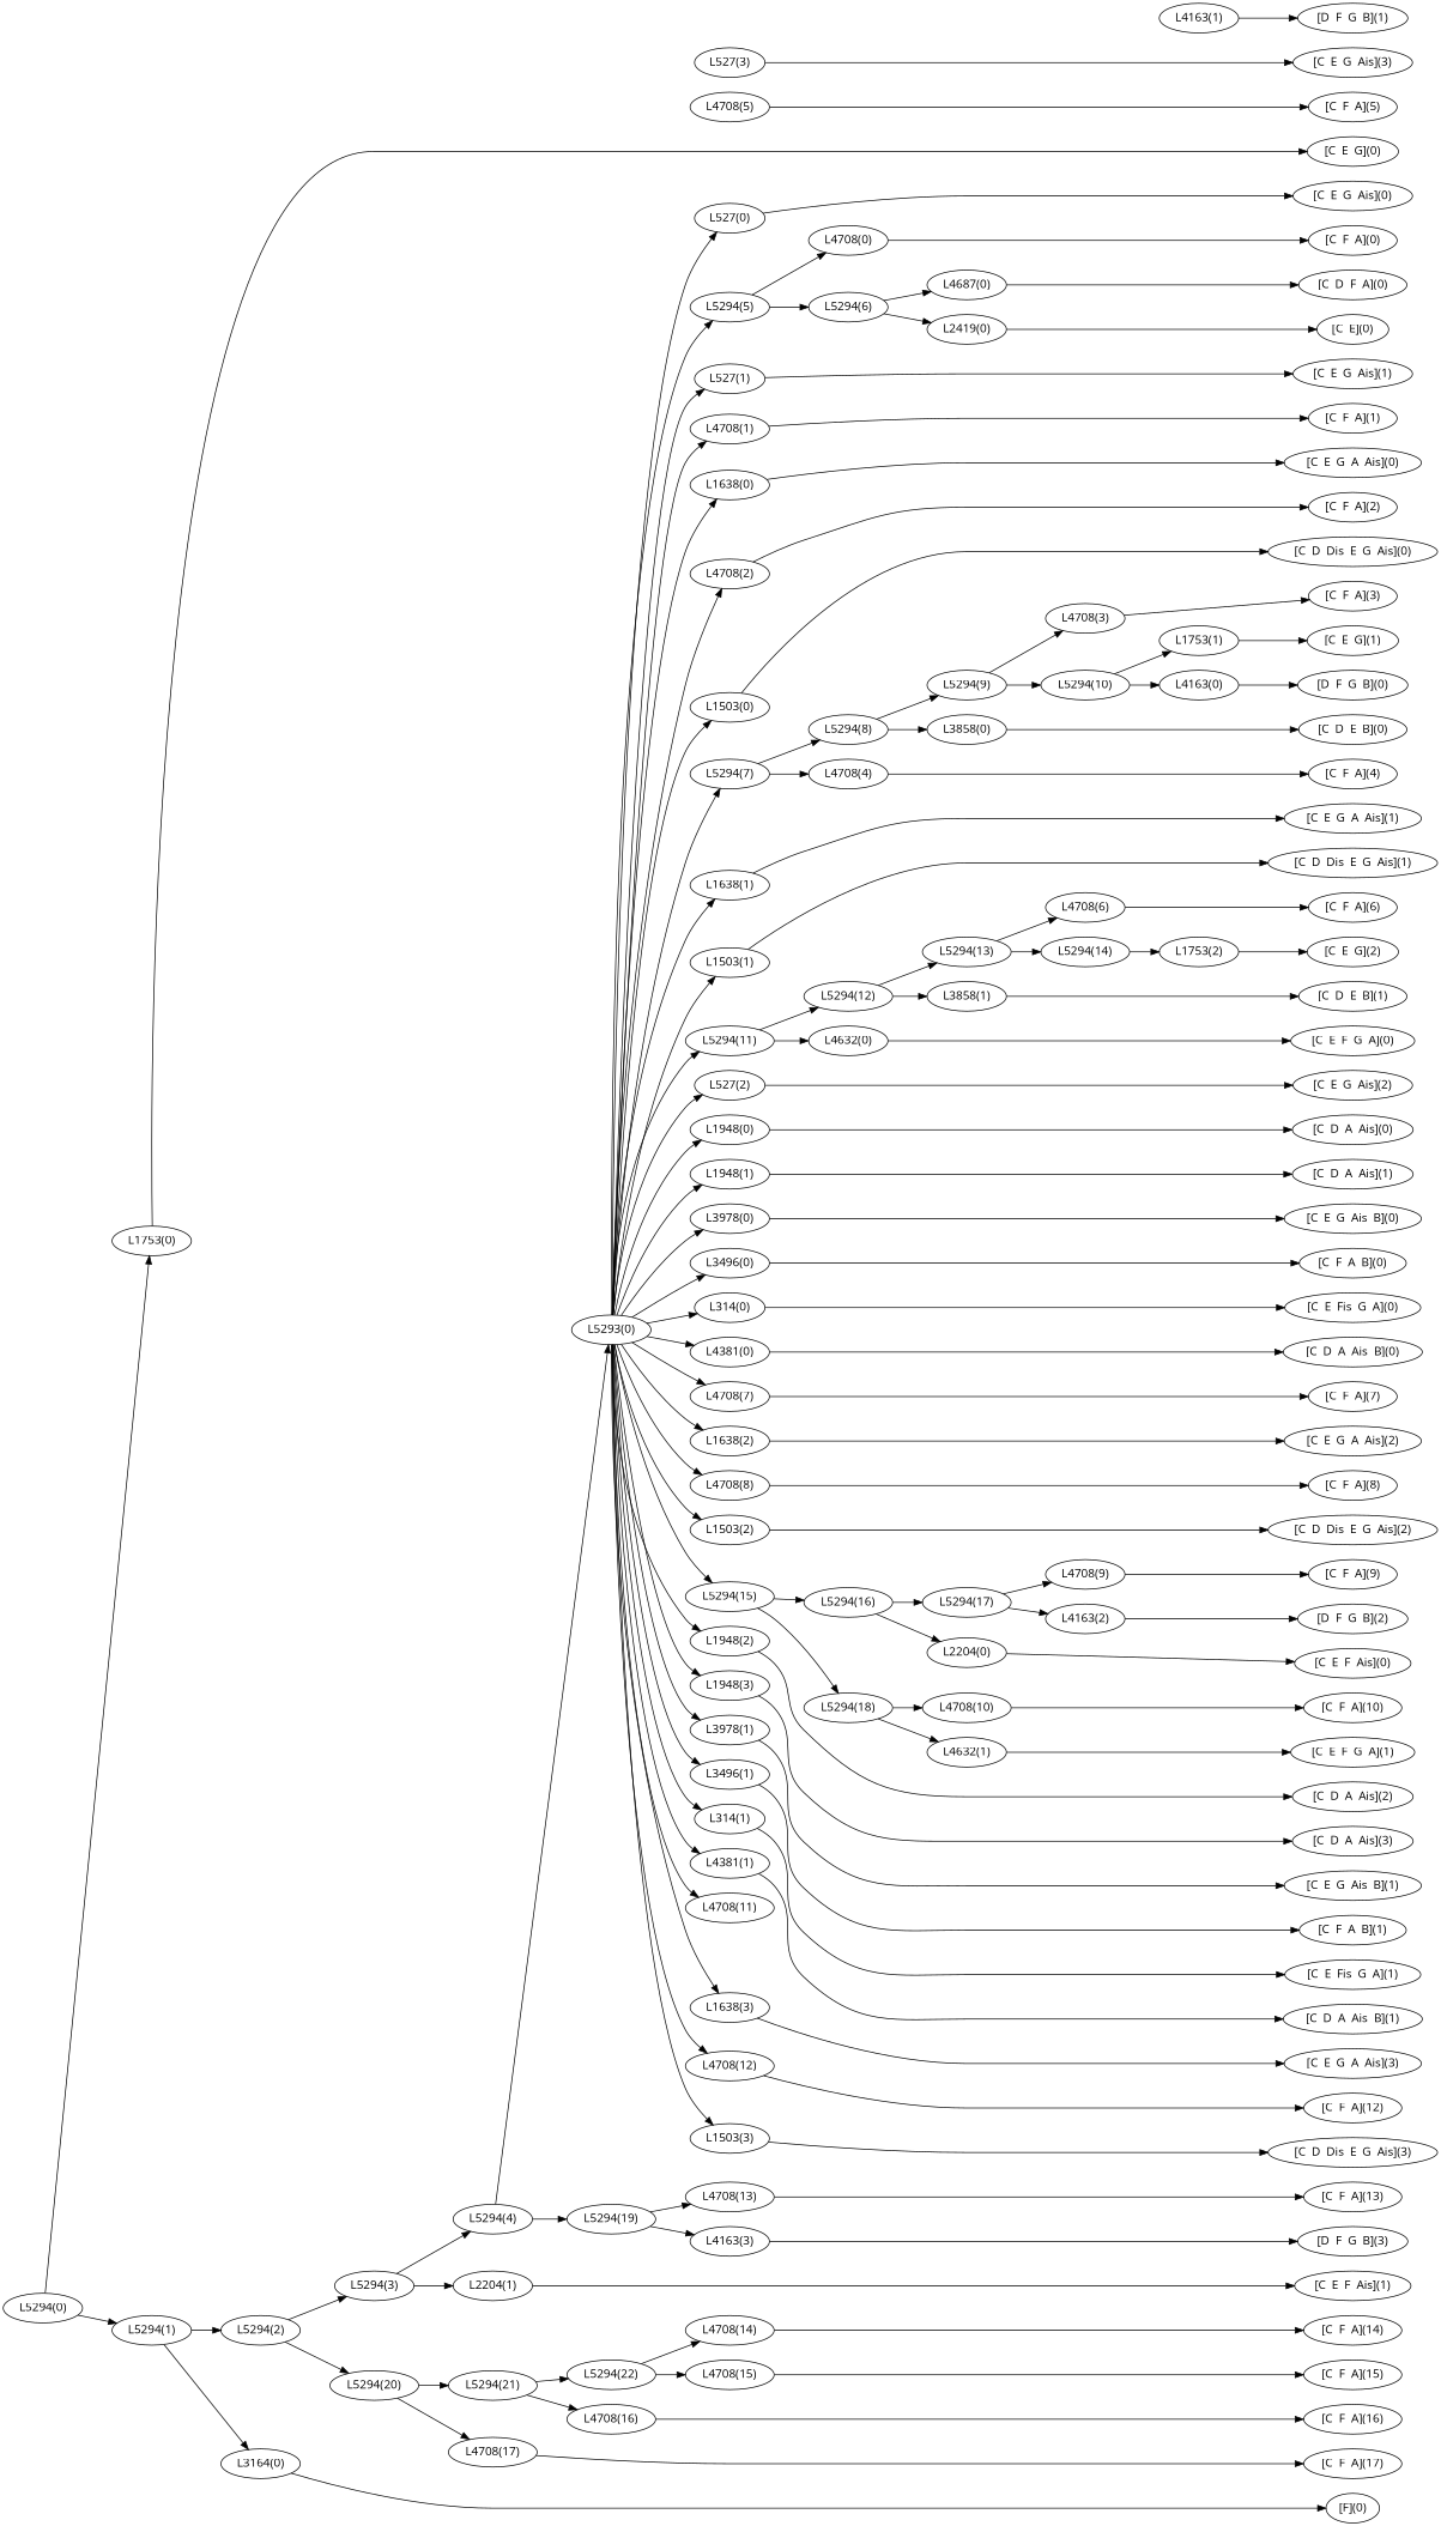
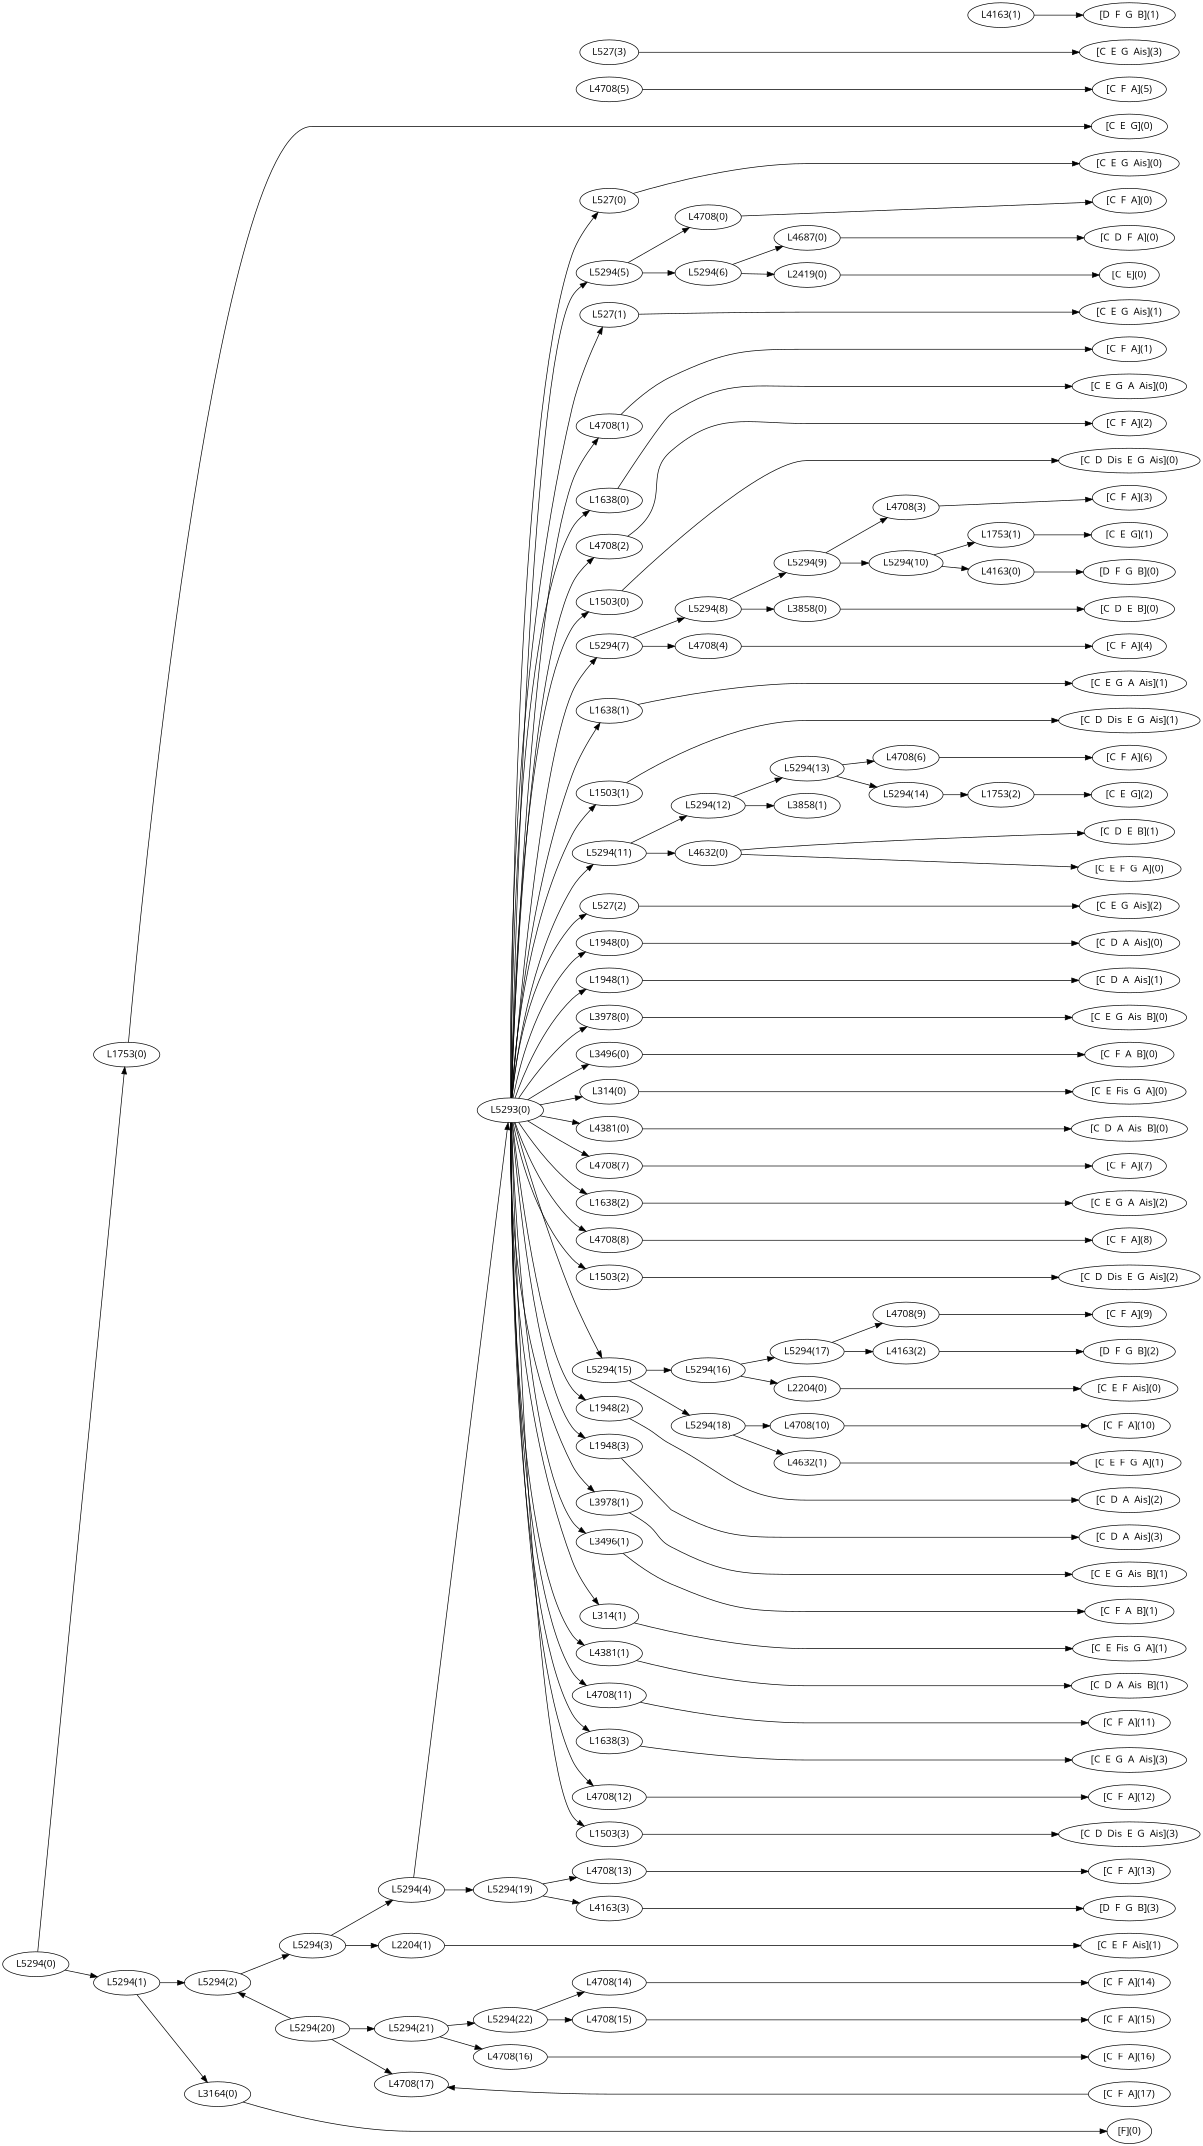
  digraph {
    fontname="Open Sans"
    rankdir=LR
    node [fontname="Open Sans"]
    edge [fontname="Open Sans"]
    "L5294(0)"
    "L1753(0)"
    "L5294(1)"
    "L5294(2)"
    "L3164(0)"
    "L5294(3)"
    "L5294(20)"
    "L5294(4)"
    "L2204(1)"
    "L5294(21)"
    "L4708(17)"
    "L5293(0)"
    "L5294(19)"
    "L5294(22)"
    "L4708(16)"
    "L527(0)"
    "L5294(5)"
    "L527(1)"
    "L4708(1)"
    "L1638(0)"
    "L4708(2)"
    "L1503(0)"
    "L5294(7)"
    "L1638(1)"
    "L4708(5)"
    "L1503(1)"
    "L5294(11)"
    "L527(2)"
    "L1948(0)"
    "L1948(1)"
    "L3978(0)"
    "L3496(0)"
    "L314(0)"
    "L4381(0)"
    "L4708(7)"
    "L1638(2)"
    "L4708(8)"
    "L1503(2)"
    "L5294(15)"
    "L527(3)"
    "L1948(2)"
    "L1948(3)"
    "L3978(1)"
    "L3496(1)"
    "L314(1)"
    "L4381(1)"
    "L4708(11)"
    "L1638(3)"
    "L4708(12)"
    "L1503(3)"
    "L4708(13)"
    "L4163(3)"
    "L4708(14)"
    "L4708(15)"
    "L4708(0)"
    "L5294(6)"
    "L5294(8)"
    "L4708(4)"
    "L5294(12)"
    "L4632(0)"
    "L5294(16)"
    "L5294(18)"
    "L4687(0)"
    "L2419(0)"
    "L5294(9)"
    "L3858(0)"
    "L5294(13)"
    "L3858(1)"
    "L5294(17)"
    "L2204(0)"
    "L4708(10)"
    "L4632(1)"
    "L4708(3)"
    "L5294(10)"
    "L4708(6)"
    "L5294(14)"
    "L4708(9)"
    "L4163(2)"
    "L1753(1)"
    "L4163(0)"
    "L1753(2)"
    "L4163(1)"
    "[C  E  G](0)"
    "[C  E  G  Ais](0)"
    "[C  F  A](0)"
    "[C  D  F  A](0)"
    "[C  E](0)"
    "[C  E  G  Ais](1)"
    "[C  F  A](1)"
    "[C  E  G  A  Ais](0)"
    "[C  F  A](2)"
    "[C  D  Dis  E  G  Ais](0)"
    "[C  F  A](3)"
    "[C  E  G](1)"
    "[D  F  G  B](0)"
    "[C  D  E  B](0)"
    "[C  F  A](4)"
    "[C  E  G  A  Ais](1)"
    "[C  F  A](5)"
    "[C  D  Dis  E  G  Ais](1)"
    "[C  F  A](6)"
    "[C  E  G](2)"
    "[D  F  G  B](1)"
    "[C  D  E  B](1)"
    "[C  E  F  G  A](0)"
    "[C  E  G  Ais](2)"
    "[C  D  A  Ais](0)"
    "[C  D  A  Ais](1)"
    "[C  E  G  Ais  B](0)"
    "[C  F  A  B](0)"
    "[C  E  Fis  G  A](0)"
    "[C  D  A  Ais  B](0)"
    "[C  F  A](7)"
    "[C  E  G  A  Ais](2)"
    "[C  F  A](8)"
    "[C  D  Dis  E  G  Ais](2)"
    "[C  F  A](9)"
    "[D  F  G  B](2)"
    "[C  E  F  Ais](0)"
    "[C  F  A](10)"
    "[C  E  F  G  A](1)"
    "[C  E  G  Ais](3)"
    "[C  D  A  Ais](2)"
    "[C  D  A  Ais](3)"
    "[C  E  G  Ais  B](1)"
    "[C  F  A  B](1)"
    "[C  E  Fis  G  A](1)"
    "[C  D  A  Ais  B](1)"
+   "[C  F  A](11)"
    "[C  E  G  A  Ais](3)"
    "[C  F  A](12)"
    "[C  D  Dis  E  G  Ais](3)"
    "[C  F  A](13)"
    "[D  F  G  B](3)"
    "[C  E  F  Ais](1)"
    "[C  F  A](14)"
    "[C  F  A](15)"
    "[C  F  A](16)"
    "[C  F  A](17)"
    "[F](0)"
    subgraph sub_1 {
      rank=min
      "L5294(0)"
    }
    subgraph sub_2 {
      rank=same
      "L1753(0)"
      "L5294(1)"
    }
    subgraph sub_3 {
      rank=same
      "L5294(2)"
      "L3164(0)"
    }
    subgraph sub_4 {
      rank=same
      "L5294(3)"
      "L5294(20)"
    }
    subgraph sub_5 {
      rank=same
      "L5294(4)"
      "L2204(1)"
      "L5294(21)"
      "L4708(17)"
    }
    subgraph sub_6 {
      rank=same
      "L5293(0)"
      "L5294(19)"
      "L5294(22)"
      "L4708(16)"
    }
    subgraph sub_7 {
      rank=same
      "L527(0)"
      "L5294(5)"
      "L527(1)"
      "L4708(1)"
      "L1638(0)"
      "L4708(2)"
      "L1503(0)"
      "L5294(7)"
      "L1638(1)"
      "L4708(5)"
      "L1503(1)"
      "L5294(11)"
      "L527(2)"
      "L1948(0)"
      "L1948(1)"
      "L3978(0)"
      "L3496(0)"
      "L314(0)"
      "L4381(0)"
      "L4708(7)"
      "L1638(2)"
      "L4708(8)"
      "L1503(2)"
      "L5294(15)"
      "L527(3)"
      "L1948(2)"
      "L1948(3)"
      "L3978(1)"
      "L3496(1)"
      "L314(1)"
      "L4381(1)"
      "L4708(11)"
      "L1638(3)"
      "L4708(12)"
      "L1503(3)"
      "L4708(13)"
      "L4163(3)"
      "L4708(14)"
      "L4708(15)"
    }
    subgraph sub_8 {
      rank=same
      "L4708(0)"
      "L5294(6)"
      "L5294(8)"
      "L4708(4)"
      "L5294(12)"
      "L4632(0)"
      "L5294(16)"
      "L5294(18)"
    }
    subgraph sub_9 {
      rank=same
      "L4687(0)"
      "L2419(0)"
      "L5294(9)"
      "L3858(0)"
      "L5294(13)"
      "L3858(1)"
      "L5294(17)"
      "L2204(0)"
      "L4708(10)"
      "L4632(1)"
    }
    subgraph sub_10 {
      rank=same
      "L4708(3)"
      "L5294(10)"
      "L4708(6)"
      "L5294(14)"
      "L4708(9)"
      "L4163(2)"
    }
    subgraph sub_11 {
      rank=same
      "L1753(1)"
      "L4163(0)"
      "L1753(2)"
      "L4163(1)"
    }
    subgraph sub_12 {
      rank=max
      "[C  E  G](0)"
      "[C  E  G  Ais](0)"
      "[C  F  A](0)"
      "[C  D  F  A](0)"
      "[C  E](0)"
      "[C  E  G  Ais](1)"
      "[C  F  A](1)"
      "[C  E  G  A  Ais](0)"
      "[C  F  A](2)"
      "[C  D  Dis  E  G  Ais](0)"
      "[C  F  A](3)"
      "[C  E  G](1)"
      "[D  F  G  B](0)"
      "[C  D  E  B](0)"
      "[C  F  A](4)"
      "[C  E  G  A  Ais](1)"
      "[C  F  A](5)"
      "[C  D  Dis  E  G  Ais](1)"
      "[C  F  A](6)"
      "[C  E  G](2)"
      "[D  F  G  B](1)"
      "[C  D  E  B](1)"
      "[C  E  F  G  A](0)"
      "[C  E  G  Ais](2)"
      "[C  D  A  Ais](0)"
      "[C  D  A  Ais](1)"
      "[C  E  G  Ais  B](0)"
      "[C  F  A  B](0)"
      "[C  E  Fis  G  A](0)"
      "[C  D  A  Ais  B](0)"
      "[C  F  A](7)"
      "[C  E  G  A  Ais](2)"
      "[C  F  A](8)"
      "[C  D  Dis  E  G  Ais](2)"
      "[C  F  A](9)"
      "[D  F  G  B](2)"
      "[C  E  F  Ais](0)"
      "[C  F  A](10)"
      "[C  E  F  G  A](1)"
      "[C  E  G  Ais](3)"
      "[C  D  A  Ais](2)"
      "[C  D  A  Ais](3)"
      "[C  E  G  Ais  B](1)"
      "[C  F  A  B](1)"
      "[C  E  Fis  G  A](1)"
      "[C  D  A  Ais  B](1)"
+     "[C  F  A](11)"
      "[C  E  G  A  Ais](3)"
      "[C  F  A](12)"
      "[C  D  Dis  E  G  Ais](3)"
      "[C  F  A](13)"
      "[D  F  G  B](3)"
      "[C  E  F  Ais](1)"
      "[C  F  A](14)"
      "[C  F  A](15)"
      "[C  F  A](16)"
      "[C  F  A](17)"
      "[F](0)"
    }
    "L5294(0)" -> "L1753(0)"
    "L5294(0)" -> "L5294(1)"
    "L1753(0)" -> "[C  E  G](0)"
    "L5294(1)" -> "L5294(2)"
    "L5294(1)" -> "L3164(0)"
    "L5294(2)" -> "L5294(3)"
-   "L5294(2)" -> "L5294(20)"
+   "L5294(20)" -> "L5294(2)"
    "L3164(0)" -> "[F](0)"
    "L5294(3)" -> "L5294(4)"
    "L5294(3)" -> "L2204(1)"
    "L5294(20)" -> "L5294(21)"
    "L5294(20)" -> "L4708(17)"
    "L5294(4)" -> "L5293(0)"
    "L5294(4)" -> "L5294(19)"
    "L2204(1)" -> "[C  E  F  Ais](1)"
    "L5294(21)" -> "L5294(22)"
    "L5294(21)" -> "L4708(16)"
-   "L4708(17)" -> "[C  F  A](17)"
+   "[C  F  A](17)" -> "L4708(17)"
    "L5293(0)" -> "L527(0)"
    "L5293(0)" -> "L5294(5)"
    "L5293(0)" -> "L527(1)"
    "L5293(0)" -> "L4708(1)"
    "L5293(0)" -> "L1638(0)"
    "L5293(0)" -> "L4708(2)"
    "L5293(0)" -> "L1503(0)"
    "L5293(0)" -> "L5294(7)"
    "L5293(0)" -> "L1638(1)"
    "L5293(0)" -> "L1503(1)"
    "L5293(0)" -> "L5294(11)"
    "L5293(0)" -> "L527(2)"
    "L5293(0)" -> "L1948(0)"
    "L5293(0)" -> "L1948(1)"
    "L5293(0)" -> "L3978(0)"
    "L5293(0)" -> "L3496(0)"
    "L5293(0)" -> "L314(0)"
    "L5293(0)" -> "L4381(0)"
    "L5293(0)" -> "L4708(7)"
    "L5293(0)" -> "L1638(2)"
    "L5293(0)" -> "L4708(8)"
    "L5293(0)" -> "L1503(2)"
    "L5293(0)" -> "L5294(15)"
    "L5293(0)" -> "L1948(2)"
    "L5293(0)" -> "L1948(3)"
    "L5293(0)" -> "L3978(1)"
    "L5293(0)" -> "L3496(1)"
    "L5293(0)" -> "L314(1)"
    "L5293(0)" -> "L4381(1)"
    "L5293(0)" -> "L4708(11)"
    "L5293(0)" -> "L1638(3)"
    "L5293(0)" -> "L4708(12)"
    "L5293(0)" -> "L1503(3)"
    "L5294(19)" -> "L4708(13)"
    "L5294(19)" -> "L4163(3)"
    "L5294(22)" -> "L4708(14)"
    "L5294(22)" -> "L4708(15)"
    "L4708(16)" -> "[C  F  A](16)"
    "L527(0)" -> "[C  E  G  Ais](0)"
    "L5294(5)" -> "L4708(0)"
    "L5294(5)" -> "L5294(6)"
    "L527(1)" -> "[C  E  G  Ais](1)"
    "L4708(1)" -> "[C  F  A](1)"
    "L1638(0)" -> "[C  E  G  A  Ais](0)"
    "L4708(2)" -> "[C  F  A](2)"
    "L1503(0)" -> "[C  D  Dis  E  G  Ais](0)"
    "L5294(7)" -> "L5294(8)"
    "L5294(7)" -> "L4708(4)"
    "L1638(1)" -> "[C  E  G  A  Ais](1)"
    "L4708(5)" -> "[C  F  A](5)"
    "L1503(1)" -> "[C  D  Dis  E  G  Ais](1)"
    "L5294(11)" -> "L5294(12)"
    "L5294(11)" -> "L4632(0)"
    "L527(2)" -> "[C  E  G  Ais](2)"
    "L1948(0)" -> "[C  D  A  Ais](0)"
    "L1948(1)" -> "[C  D  A  Ais](1)"
    "L3978(0)" -> "[C  E  G  Ais  B](0)"
    "L3496(0)" -> "[C  F  A  B](0)"
    "L314(0)" -> "[C  E  Fis  G  A](0)"
    "L4381(0)" -> "[C  D  A  Ais  B](0)"
    "L4708(7)" -> "[C  F  A](7)"
    "L1638(2)" -> "[C  E  G  A  Ais](2)"
    "L4708(8)" -> "[C  F  A](8)"
    "L1503(2)" -> "[C  D  Dis  E  G  Ais](2)"
    "L5294(15)" -> "L5294(16)"
    "L5294(15)" -> "L5294(18)"
    "L527(3)" -> "[C  E  G  Ais](3)"
    "L1948(2)" -> "[C  D  A  Ais](2)"
    "L1948(3)" -> "[C  D  A  Ais](3)"
    "L3978(1)" -> "[C  E  G  Ais  B](1)"
    "L3496(1)" -> "[C  F  A  B](1)"
    "L314(1)" -> "[C  E  Fis  G  A](1)"
    "L4381(1)" -> "[C  D  A  Ais  B](1)"
+   "L4708(11)" -> "[C  F  A](11)"
    "L1638(3)" -> "[C  E  G  A  Ais](3)"
    "L4708(12)" -> "[C  F  A](12)"
    "L1503(3)" -> "[C  D  Dis  E  G  Ais](3)"
    "L4708(13)" -> "[C  F  A](13)"
    "L4163(3)" -> "[D  F  G  B](3)"
    "L4708(14)" -> "[C  F  A](14)"
    "L4708(15)" -> "[C  F  A](15)"
    "L4708(0)" -> "[C  F  A](0)"
    "L5294(6)" -> "L4687(0)"
    "L5294(6)" -> "L2419(0)"
    "L5294(8)" -> "L5294(9)"
    "L5294(8)" -> "L3858(0)"
    "L4708(4)" -> "[C  F  A](4)"
    "L5294(12)" -> "L5294(13)"
    "L5294(12)" -> "L3858(1)"
    "L4632(0)" -> "[C  E  F  G  A](0)"
    "L5294(16)" -> "L5294(17)"
    "L5294(16)" -> "L2204(0)"
    "L5294(18)" -> "L4708(10)"
    "L5294(18)" -> "L4632(1)"
    "L4687(0)" -> "[C  D  F  A](0)"
    "L2419(0)" -> "[C  E](0)"
    "L5294(9)" -> "L4708(3)"
    "L5294(9)" -> "L5294(10)"
    "L3858(0)" -> "[C  D  E  B](0)"
    "L5294(13)" -> "L4708(6)"
    "L5294(13)" -> "L5294(14)"
-   "L3858(1)" -> "[C  D  E  B](1)"
+   "L4632(0)" -> "[C  D  E  B](1)"
    "L5294(17)" -> "L4708(9)"
    "L5294(17)" -> "L4163(2)"
    "L2204(0)" -> "[C  E  F  Ais](0)"
    "L4708(10)" -> "[C  F  A](10)"
    "L4632(1)" -> "[C  E  F  G  A](1)"
    "L4708(3)" -> "[C  F  A](3)"
    "L5294(10)" -> "L1753(1)"
    "L5294(10)" -> "L4163(0)"
    "L4708(6)" -> "[C  F  A](6)"
    "L5294(14)" -> "L1753(2)"
    "L4708(9)" -> "[C  F  A](9)"
    "L4163(2)" -> "[D  F  G  B](2)"
    "L1753(1)" -> "[C  E  G](1)"
    "L4163(0)" -> "[D  F  G  B](0)"
    "L1753(2)" -> "[C  E  G](2)"
    "L4163(1)" -> "[D  F  G  B](1)"
  }
